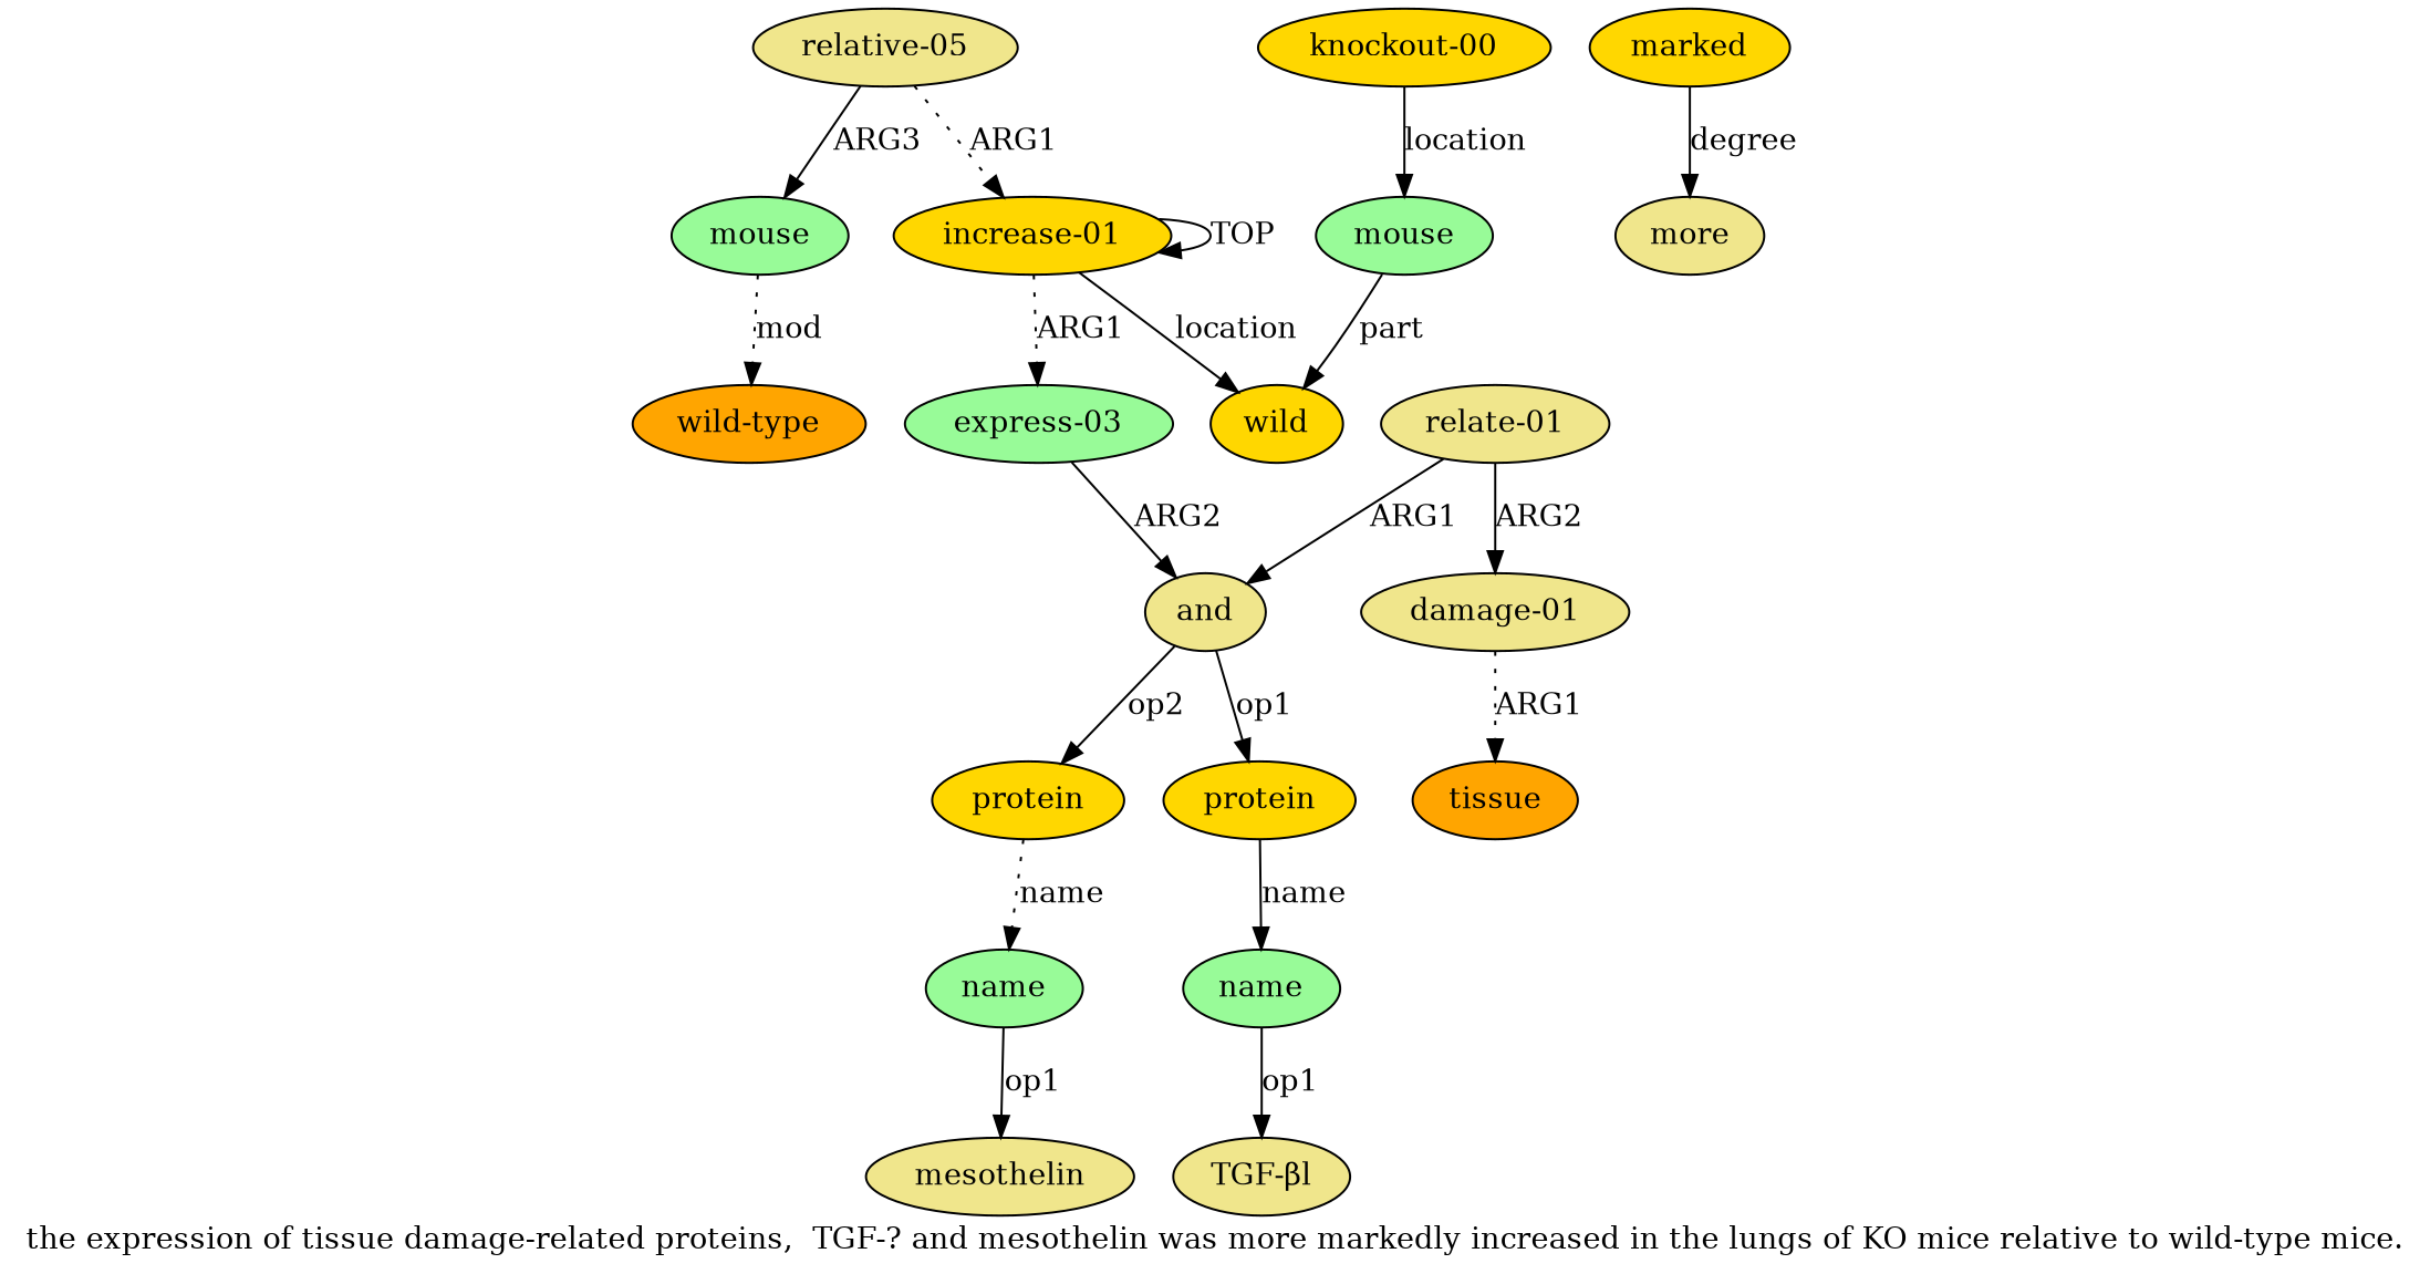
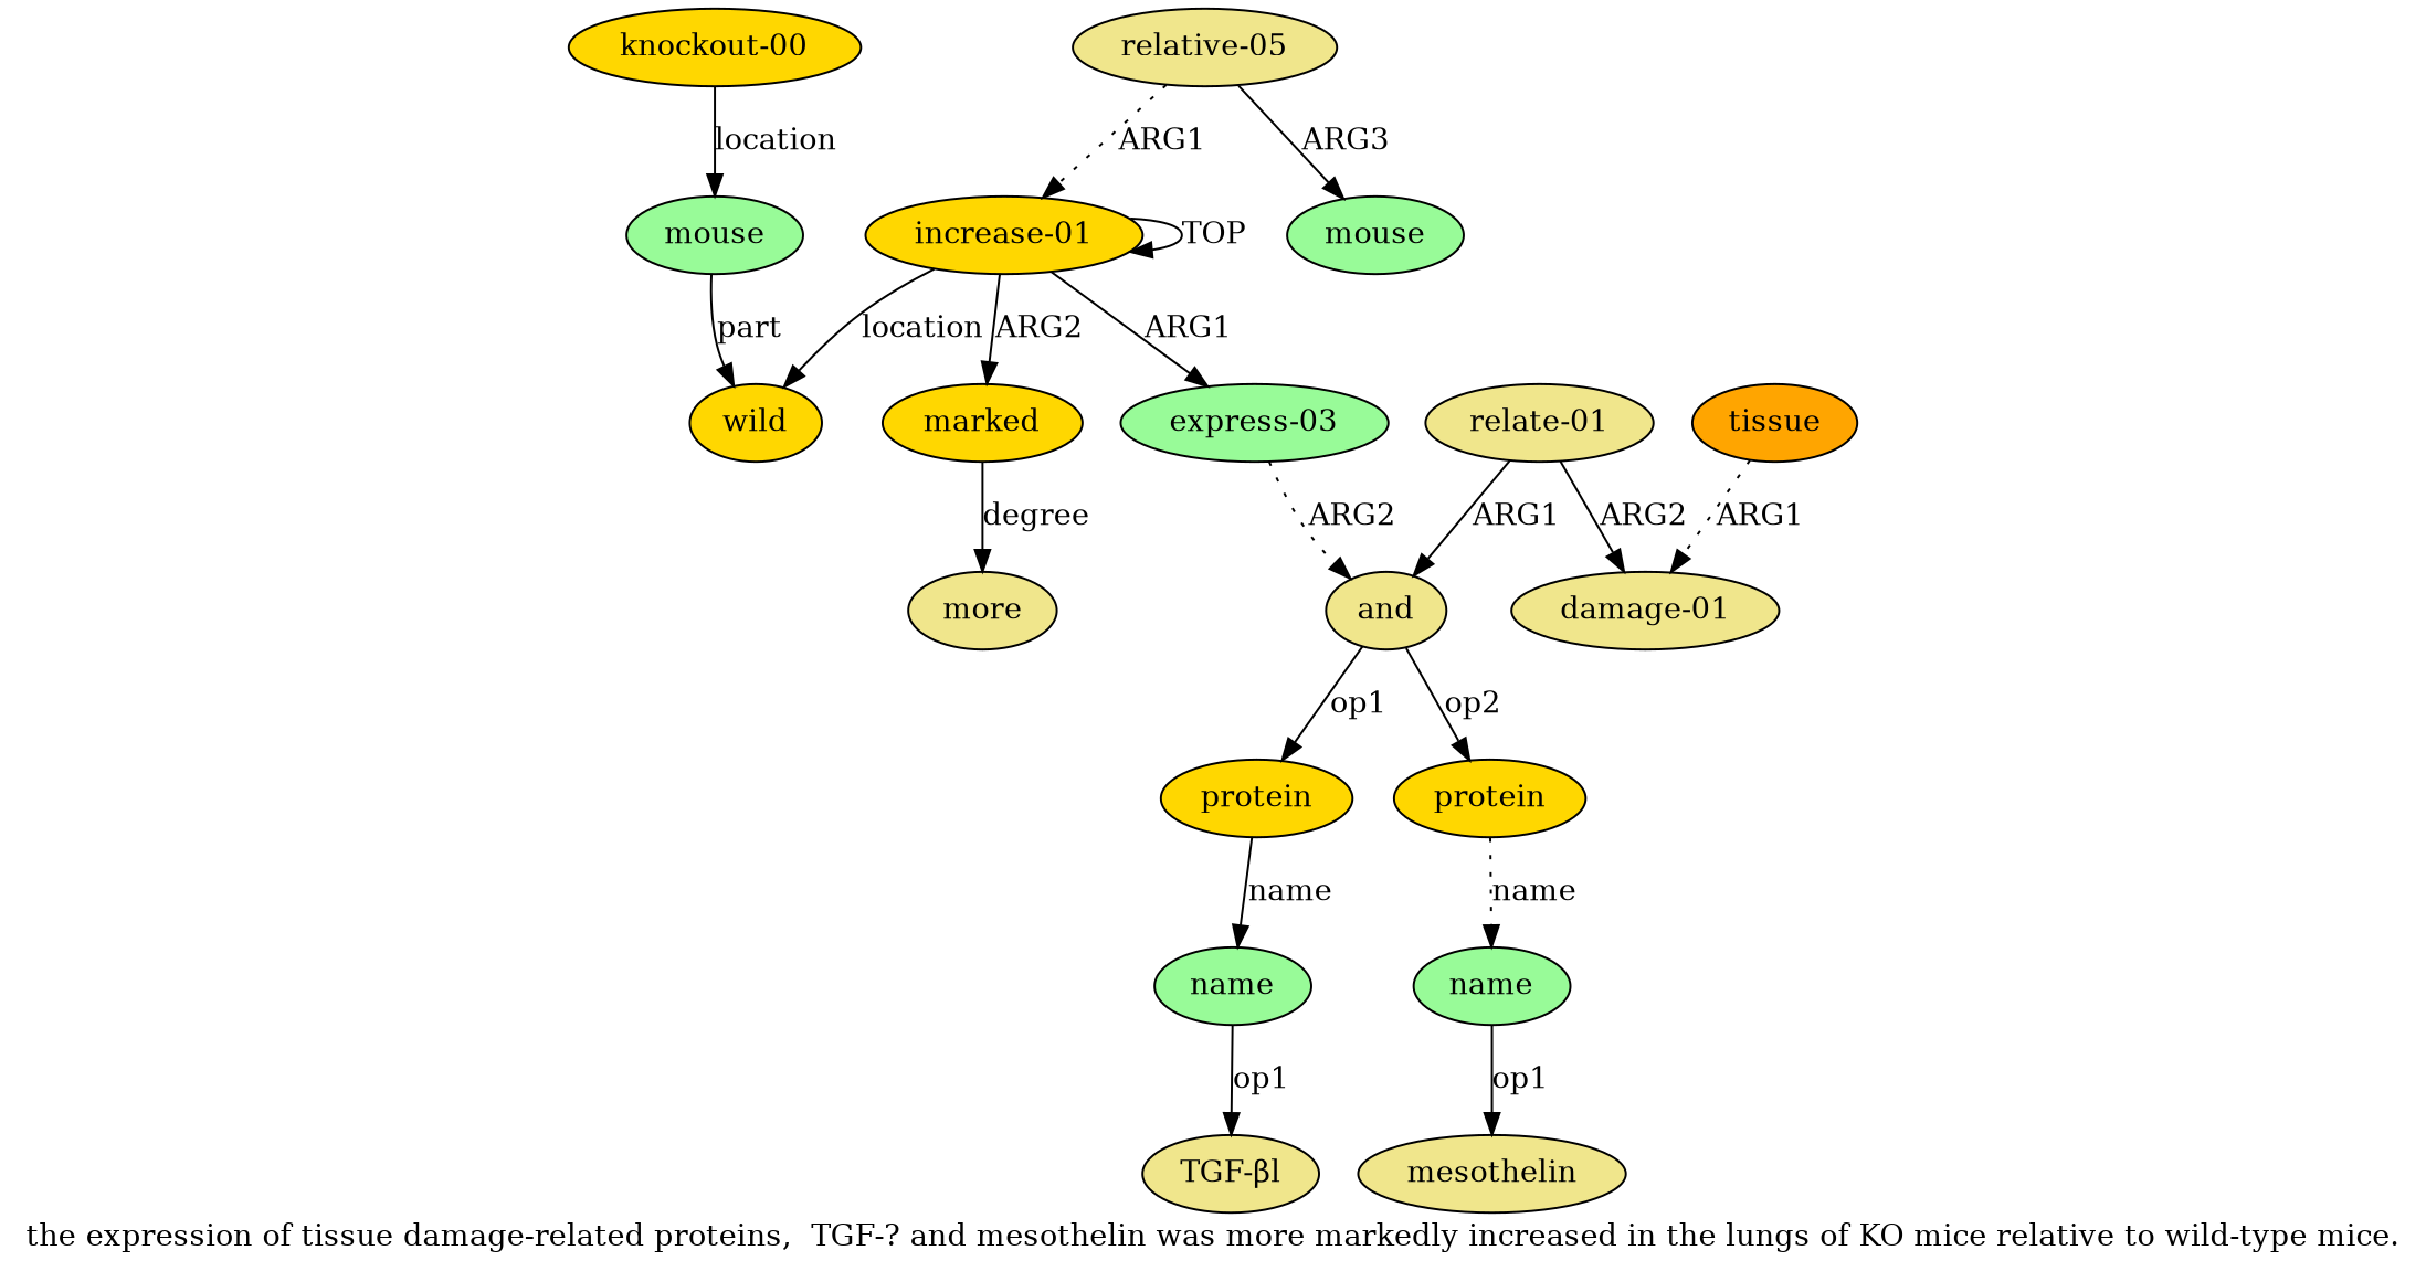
  digraph {
    label="the expression of tissue damage-related proteins,  TGF-? and mesothelin was more markedly increased in the lungs of KO mice relative to wild-type mice."
    node [color=black fillcolor=khaki gold_ind=-1 gold_label=mouse style=filled test_ind=-1 test_label=mouse]
    edge [color=black gold_label=ARG1 style=solid test_label=ARG1]
    n1 [gold_ind=15 gold_label="relative-05" label="relative-05" test_ind=15 test_label="relative-05"]
    n2 [fillcolor=palegreen gold_ind=16 label=mouse test_ind=16]
    n3 [fillcolor=gold gold_ind=0 gold_label="increase-01" label="increase-01" test_ind=0 test_label="increase-01"]
-   n4 [fillcolor=orange gold_ind=17 gold_label="wild-type" label="wild-type" test_ind=17 test_label="wild-type"]
    n5 [fillcolor=gold gold_ind=10 gold_label=marked label=marked test_ind=10 test_label=marked]
    n6 [fillcolor=gold gold_ind=12 gold_label=lung label=wild test_ind=12 test_label=lung]
    n7 [fillcolor=palegreen gold_ind=1 gold_label="express-03" label="express-03" test_ind=1 test_label="express-03"]
    n8 [gold_ind=11 gold_label=more label=more test_ind=11 test_label=more]
    n9 [gold_ind=2 gold_label=and label=and test_ind=2 test_label=and]
    n10 [fillcolor=gold gold_ind=14 gold_label="knockout-00" label="knockout-00" test_ind=14 test_label="knockout-00"]
    n11 [fillcolor=palegreen gold_ind=13 label=mouse test_ind=13]
    n12 [gold_label=mesothelin label=mesothelin test_label=mesothelin]
    n13 [fillcolor=gold gold_ind=3 gold_label=protein label=protein test_ind=3 test_label=protein]
    n14 [fillcolor=gold gold_ind=5 gold_label=protein label=protein test_ind=5 test_label=protein]
    n15 [fillcolor=palegreen gold_ind=4 gold_label=name label=name test_ind=4 test_label=name]
    n16 [fillcolor=palegreen gold_ind=6 gold_label=name label=name test_ind=6 test_label=name]
    n17 [gold_label="TGF-βl" label="TGF-βl" test_label="TGF-βl"]
    n18 [gold_ind=7 gold_label="relate-01" label="relate-01" test_ind=7 test_label="relate-01"]
    n19 [gold_ind=8 gold_label="damage-01" label="damage-01" test_ind=8 test_label="damage-01"]
    n20 [fillcolor=orange gold_ind=9 gold_label=tissue label=tissue test_ind=9 test_label=tissue]
    n1 -> n2 [gold_label=ARG3 label=ARG3 test_label=ARG3]
    n1 -> n3 [label=ARG1 style=dotted]
-   n2 -> n4 [gold_label=mod label=mod style=dotted test_label=mod]
    n3 -> n3 [gold_label=TOP label=TOP test_label=TOP]
+   n3 -> n5 [gold_label=ARG2 label=ARG2 test_label=ARG2]
    n3 -> n6 [gold_label=location label=location test_label=location]
-   n3 -> n7 [label=ARG1 style=dotted]
+   n3 -> n7 [label=ARG1]
    n5 -> n8 [gold_label=degree label=degree test_label=degree]
-   n7 -> n9 [gold_label=ARG2 label=ARG2 test_label=ARG2]
+   n7 -> n9 [gold_label=ARG2 label=ARG2 style=dotted test_label=ARG2]
    n9 -> n13 [gold_label=op1 label=op1 test_label=op1]
    n9 -> n14 [gold_label=op2 label=op2 test_label=op2]
    n10 -> n11 [gold_label=location label=location test_label=location]
    n11 -> n6 [gold_label=part label=part test_label=part]
    n13 -> n15 [gold_label=name label=name test_label=name]
    n14 -> n16 [gold_label=name label=name style=dotted test_label=name]
    n15 -> n17 [gold_label=op1 label=op1 test_label=op1]
    n16 -> n12 [gold_label=op1 label=op1 test_label=op1]
    n18 -> n9 [label=ARG1]
    n18 -> n19 [gold_label=ARG2 label=ARG2 test_label=ARG2]
-   n19 -> n20 [label=ARG1 style=dotted]
+   n20 -> n19 [label=ARG1 style=dotted]
  }
